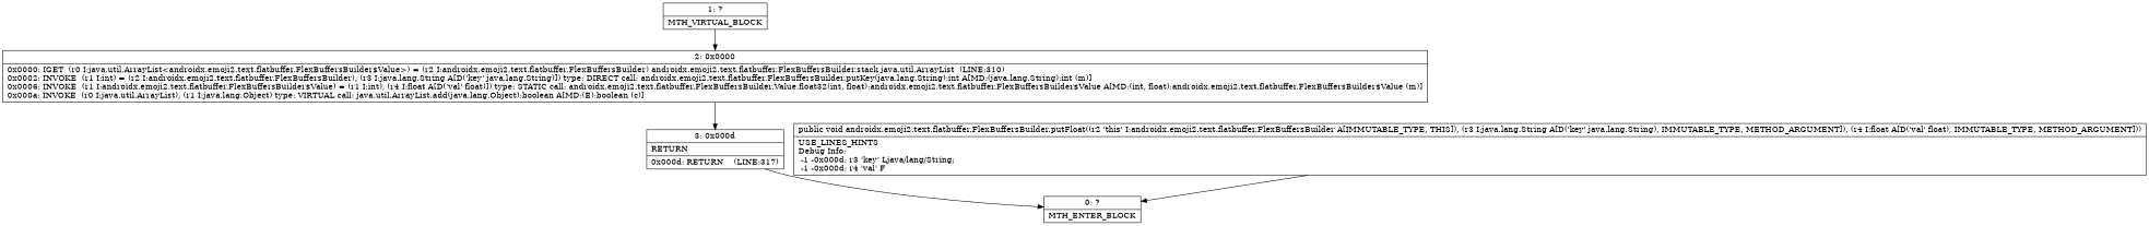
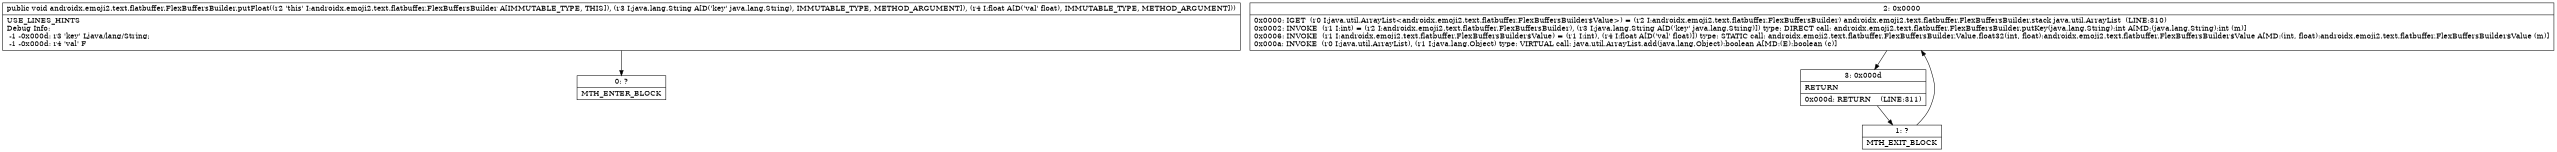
  digraph {
    node [shape=record]
    n1 [label="{0\:\ ?|MTH_ENTER_BLOCK\l}"]
    n2 [label="{2\:\ 0x0000|0x0000: IGET  (r0 I:java.util.ArrayList\<androidx.emoji2.text.flatbuffer.FlexBuffersBuilder$Value\>) = (r2 I:androidx.emoji2.text.flatbuffer.FlexBuffersBuilder) androidx.emoji2.text.flatbuffer.FlexBuffersBuilder.stack java.util.ArrayList  (LINE:310)\l0x0002: INVOKE  (r1 I:int) = (r2 I:androidx.emoji2.text.flatbuffer.FlexBuffersBuilder), (r3 I:java.lang.String A[D('key' java.lang.String)]) type: DIRECT call: androidx.emoji2.text.flatbuffer.FlexBuffersBuilder.putKey(java.lang.String):int A[MD:(java.lang.String):int (m)]\l0x0006: INVOKE  (r1 I:androidx.emoji2.text.flatbuffer.FlexBuffersBuilder$Value) = (r1 I:int), (r4 I:float A[D('val' float)]) type: STATIC call: androidx.emoji2.text.flatbuffer.FlexBuffersBuilder.Value.float32(int, float):androidx.emoji2.text.flatbuffer.FlexBuffersBuilder$Value A[MD:(int, float):androidx.emoji2.text.flatbuffer.FlexBuffersBuilder$Value (m)]\l0x000a: INVOKE  (r0 I:java.util.ArrayList), (r1 I:java.lang.Object) type: VIRTUAL call: java.util.ArrayList.add(java.lang.Object):boolean A[MD:(E):boolean (c)]\l}"]
-   n3 [label="{3\:\ 0x000d|RETURN\l|0x000d: RETURN    (LINE:317)\l}"]
-   n4 [label="{1\:\ ?|MTH_VIRTUAL_BLOCK\l}"]
+   n3 [label="{3\:\ 0x000d|RETURN\l|0x000d: RETURN    (LINE:311)\l}"]
+   n4 [label="{1\:\ ?|MTH_EXIT_BLOCK\l}"]
    n5 [label="{public void androidx.emoji2.text.flatbuffer.FlexBuffersBuilder.putFloat((r2 'this' I:androidx.emoji2.text.flatbuffer.FlexBuffersBuilder A[IMMUTABLE_TYPE, THIS]), (r3 I:java.lang.String A[D('key' java.lang.String), IMMUTABLE_TYPE, METHOD_ARGUMENT]), (r4 I:float A[D('val' float), IMMUTABLE_TYPE, METHOD_ARGUMENT]))  | USE_LINES_HINTS\lDebug Info:\l  \-1 \-0x000d: r3 'key' Ljava\/lang\/String;\l  \-1 \-0x000d: r4 'val' F\l}"]
    n2 -> n3
-   n3 -> n1
+   n3 -> n4
    n4 -> n2
    n5 -> n1
  }
